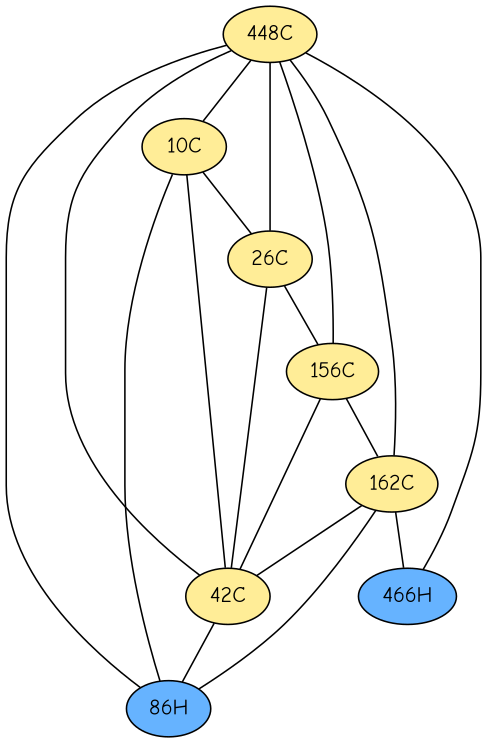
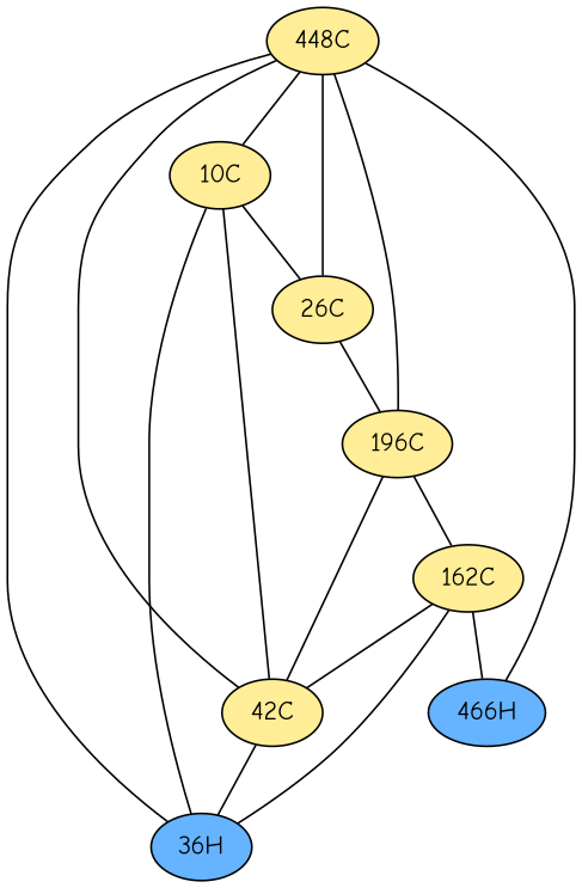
  graph {
    fontname="Comic Neue"
    node [fillcolor="#FFED97" fontname="Comic Neue" style=radial]
    edge [fontname="Comic Neue" penwidth=1]
    n1 [label="448C"]
    n2 [label="10C"]
    "26C"
-   "156C"
+   "156C" [label="196C"]
    "162C"
    n6 [label="42C"]
-   "36H" [fillcolor="#66B3FF" label="86H"]
+   "36H" [fillcolor="#66B3FF"]
    n8 [fillcolor="#66B3FF" label="466H"]
    n1 -- n2
    n1 -- "26C"
    n1 -- "156C"
-   n1 -- "162C"
    n1 -- n6
    n1 -- "36H"
    n1 -- n8
    n2 -- "26C"
    n2 -- n6
    n2 -- "36H"
    "26C" -- "156C"
-   "26C" -- n6
    "156C" -- "162C"
    "156C" -- n6
    "162C" -- n6
    "162C" -- n8
    n6 -- "36H"
    "36H" -- "162C"
  }
